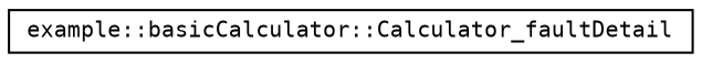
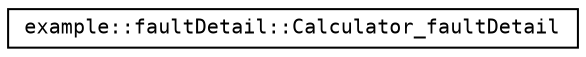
  digraph {
    rankdir=LR
    fontname="DejaVu Sans Mono"
-   n1 [color=black fillcolor=white fontname="DejaVu Sans Mono" fontsize=10 height=0.2 label="example::basicCalculator::Calculator_faultDetail" shape=record style=filled width=0.4]
+   n1 [color=black fillcolor=white fontname="DejaVu Sans Mono" fontsize=10 height=0.2 label="example::faultDetail::Calculator_faultDetail" shape=record style=filled width=0.4]
  }
